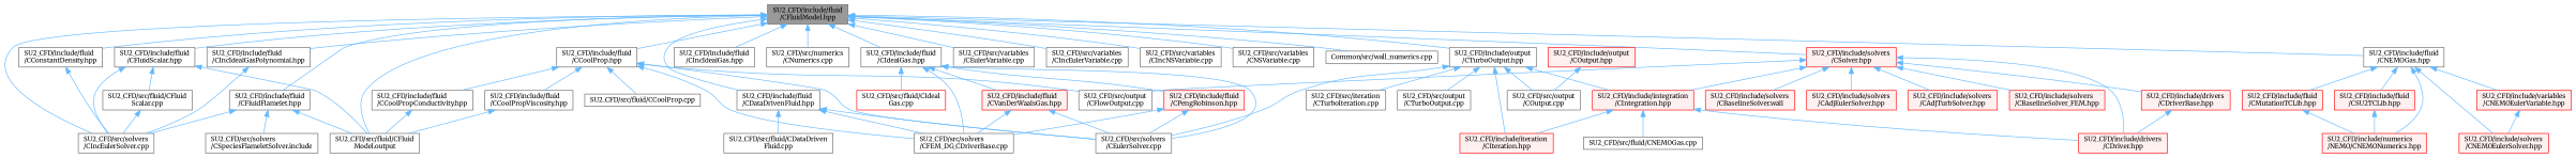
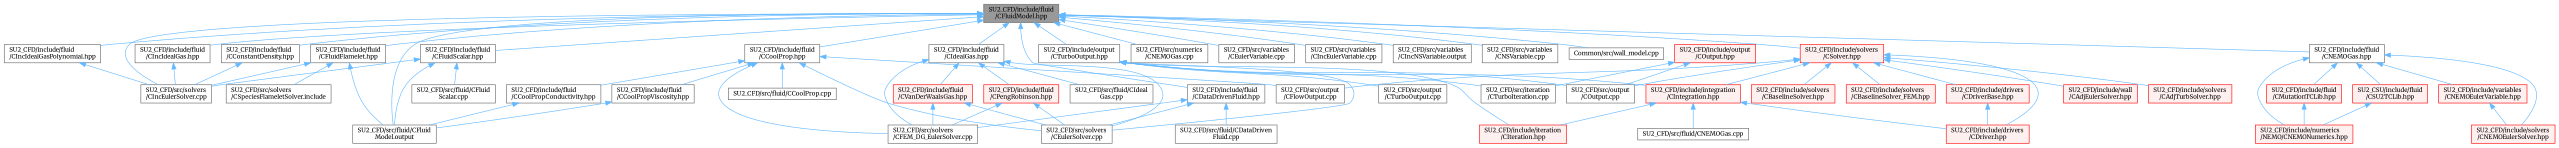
  digraph {
    fontname=Merriweather
    node [color=grey40 fillcolor=white fontname=Merriweather fontsize=10 shape=box style=filled]
    edge [color=steelblue1 dir=back fontname=Merriweather fontsize=10 labelfontname=Helvetica labelfontsize=10 style=solid]
    n1 [color=gray40 fillcolor=grey60 fontcolor=black height=0.2 label="SU2_CFD/include/fluid\l/CFluidModel.hpp" width=0.4]
-   n2 [height=0.2 label="Common/src/wall_numerics.cpp" width=0.4]
+   n2 [height=0.2 label="Common/src/wall_model.cpp" width=0.4]
    n3 [height=0.2 label="SU2_CFD/include/fluid\l/CConstantDensity.hpp" width=0.4]
    n4 [height=0.2 label="SU2_CFD/src/solvers\l/CIncEulerSolver.cpp" width=0.4]
    n5 [height=0.2 label="SU2_CFD/include/fluid\l/CCoolProp.hpp" width=0.4]
    n6 [height=0.2 label="SU2_CFD/src/fluid/CFluid\lModel.output" width=0.4]
    n7 [height=0.2 label="SU2_CFD/include/fluid\l/CDataDrivenFluid.hpp" width=0.4]
    n8 [height=0.2 label="SU2_CFD/include/fluid\l/CFluidFlamelet.hpp" width=0.4]
    n9 [height=0.2 label="SU2_CFD/include/fluid\l/CFluidScalar.hpp" width=0.4]
    n10 [height=0.2 label="SU2_CFD/include/fluid\l/CIdealGas.hpp" width=0.4]
    n11 [height=0.2 label="SU2_CFD/include/fluid\l/CIncIdealGas.hpp" width=0.4]
    n12 [height=0.2 label="SU2_CFD/include/fluid\l/CIncIdealGasPolynomial.hpp" width=0.4]
    n13 [height=0.2 label="SU2_CFD/include/fluid\l/CNEMOGas.hpp" width=0.4]
    n14 [height=0.2 label="SU2_CFD/include/output\l/CTurboOutput.hpp" width=0.4]
    n15 [color=red fillcolor="#FFF0F0" height=0.2 label="SU2_CFD/include/solvers\l/CSolver.hpp" width=0.4]
-   n16 [height=0.2 label="SU2_CFD/src/numerics\l/CNumerics.cpp" width=0.4]
+   n16 [height=0.2 label="SU2_CFD/src/numerics\l/CNEMOGas.cpp" width=0.4]
    n17 [height=0.2 label="SU2_CFD/src/variables\l/CEulerVariable.cpp" width=0.4]
    n18 [height=0.2 label="SU2_CFD/src/variables\l/CIncEulerVariable.cpp" width=0.4]
-   n19 [height=0.2 label="SU2_CFD/src/variables\l/CIncNSVariable.cpp" width=0.4]
+   n19 [height=0.2 label="SU2_CFD/src/variables\l/CIncNSVariable.output" width=0.4]
    n20 [height=0.2 label="SU2_CFD/src/variables\l/CNSVariable.cpp" width=0.4]
    n21 [height=0.2 label="SU2_CFD/include/fluid\l/CCoolPropConductivity.hpp" width=0.4]
    n22 [height=0.2 label="SU2_CFD/include/fluid\l/CCoolPropViscosity.hpp" width=0.4]
    n23 [height=0.2 label="SU2_CFD/src/fluid/CCoolProp.cpp" width=0.4]
    n24 [height=0.2 label="SU2_CFD/src/output\l/CFlowOutput.cpp" width=0.4]
    n25 [height=0.2 label="SU2_CFD/src/solvers\l/CEulerSolver.cpp" width=0.4]
-   n26 [height=0.2 label="SU2_CFD/src/solvers\l/CFEM_DG_CDriverBase.cpp" width=0.4]
+   n26 [height=0.2 label="SU2_CFD/src/solvers\l/CFEM_DG_EulerSolver.cpp" width=0.4]
    n27 [height=0.2 label="SU2_CFD/src/fluid/CDataDriven\lFluid.cpp" width=0.4]
    n28 [height=0.2 label="SU2_CFD/src/solvers\l/CSpeciesFlameletSolver.include" width=0.4]
    n29 [height=0.2 label="SU2_CFD/src/fluid/CFluid\lScalar.cpp" width=0.4]
    n30 [color=red fillcolor="#FFF0F0" height=0.2 label="SU2_CFD/include/fluid\l/CPengRobinson.hpp" width=0.4]
    n31 [color=red fillcolor="#FFF0F0" height=0.2 label="SU2_CFD/include/fluid\l/CVanDerWaalsGas.hpp" width=0.4]
-   n32 [color=red height=0.2 label="SU2_CFD/src/fluid/CIdeal\lGas.cpp" width=0.4]
+   n32 [height=0.2 label="SU2_CFD/src/fluid/CIdeal\lGas.cpp" width=0.4]
    n33 [color=red fillcolor="#FFF0F0" height=0.2 label="SU2_CFD/include/fluid\l/CMutationTCLib.hpp" width=0.4]
    n34 [color=red fillcolor="#FFF0F0" height=0.2 label="SU2_CFD/include/numerics\l/NEMO/CNEMONumerics.hpp" width=0.4]
-   n35 [color=red fillcolor="#FFF0F0" height=0.2 label="SU2_CFD/include/fluid\l/CSU2TCLib.hpp" width=0.4]
+   n35 [color=red fillcolor="#FFF0F0" height=0.2 label="SU2_CSU/include/fluid\l/CSU2TCLib.hpp" width=0.4]
    n36 [color=red fillcolor="#FFF0F0" height=0.2 label="SU2_CFD/include/solvers\l/CNEMOEulerSolver.hpp" width=0.4]
    n37 [color=red fillcolor="#FFF0F0" height=0.2 label="SU2_CFD/include/variables\l/CNEMOEulerVariable.hpp" width=0.4]
    n38 [color=red fillcolor="#FFF0F0" height=0.2 label="SU2_CFD/include/iteration\l/CIteration.hpp" width=0.4]
    n39 [height=0.2 label="SU2_CFD/src/iteration\l/CTurboIteration.cpp" width=0.4]
    n40 [height=0.2 label="SU2_CFD/src/output\l/COutput.cpp" width=0.4]
    n41 [height=0.2 label="SU2_CFD/src/output\l/CTurboOutput.cpp" width=0.4]
    n42 [color=red fillcolor="#FFF0F0" height=0.2 label="SU2_CFD/include/integration\l/CIntegration.hpp" width=0.4]
    n43 [color=red fillcolor="#FFF0F0" height=0.2 label="SU2_CFD/include/drivers\l/CDriverBase.hpp" width=0.4]
    n44 [color=red fillcolor="#FFF0F0" height=0.2 label="SU2_CFD/include/drivers\l/CDriver.hpp" width=0.4]
-   n45 [color=red fillcolor="#FFF0F0" height=0.2 label="SU2_CFD/include/solvers\l/CAdjEulerSolver.hpp" width=0.4]
+   n45 [color=red fillcolor="#FFF0F0" height=0.2 label="SU2_CFD/include/wall\l/CAdjEulerSolver.hpp" width=0.4]
    n46 [color=red fillcolor="#FFF0F0" height=0.2 label="SU2_CFD/include/solvers\l/CAdjTurbSolver.hpp" width=0.4]
-   n47 [color=red fillcolor="#FFF0F0" height=0.2 label="SU2_CFD/include/solvers\l/CBaselineSolver.wall" width=0.4]
+   n47 [color=red fillcolor="#FFF0F0" height=0.2 label="SU2_CFD/include/solvers\l/CBaselineSolver.hpp" width=0.4]
    n48 [color=red fillcolor="#FFF0F0" height=0.2 label="SU2_CFD/include/solvers\l/CBaselineSolver_FEM.hpp" width=0.4]
    n49 [height=0.2 label="SU2_CFD/src/fluid/CNEMOGas.cpp" width=0.4]
    n50 [color=red fillcolor="#FFF0F0" height=0.2 label="SU2_CFD/include/output\l/COutput.hpp" width=0.4]
    n1 -> n2
    n1 -> n3
    n1 -> n4
    n1 -> n5
    n1 -> n6
    n1 -> n7
    n1 -> n8
    n1 -> n9
    n1 -> n10
    n1 -> n11
    n1 -> n12
    n1 -> n13
    n1 -> n14
    n1 -> n15
    n1 -> n16
    n1 -> n17
    n1 -> n18
    n1 -> n19
    n1 -> n20
    n3 -> n4
    n5 -> n21
    n5 -> n22
    n5 -> n23
    n5 -> n24
    n5 -> n25
    n5 -> n26
    n7 -> n25
    n7 -> n26
    n7 -> n27
    n8 -> n4
    n8 -> n6
    n8 -> n28
    n9 -> n4
    n9 -> n6
    n9 -> n29
    n10 -> n25
    n10 -> n26
    n10 -> n30
    n10 -> n31
    n10 -> n32
-   n29 -> n4
+   n11 -> n4
    n12 -> n4
    n13 -> n33
    n13 -> n34
    n13 -> n35
    n13 -> n36
    n13 -> n37
    n14 -> n25
    n14 -> n38
    n14 -> n39
    n14 -> n40
    n14 -> n41
    n14 -> n42
    n15 -> n24
+   n15 -> n40
    n15 -> n42
    n15 -> n43
    n15 -> n44
    n15 -> n45
    n15 -> n46
    n15 -> n47
    n15 -> n48
    n21 -> n6
    n22 -> n6
    n30 -> n25
    n30 -> n26
    n31 -> n25
    n31 -> n26
    n33 -> n34
    n35 -> n34
    n37 -> n36
    n42 -> n38
    n42 -> n44
    n42 -> n49
    n43 -> n44
+   n50 -> n39
    n50 -> n40
  }
